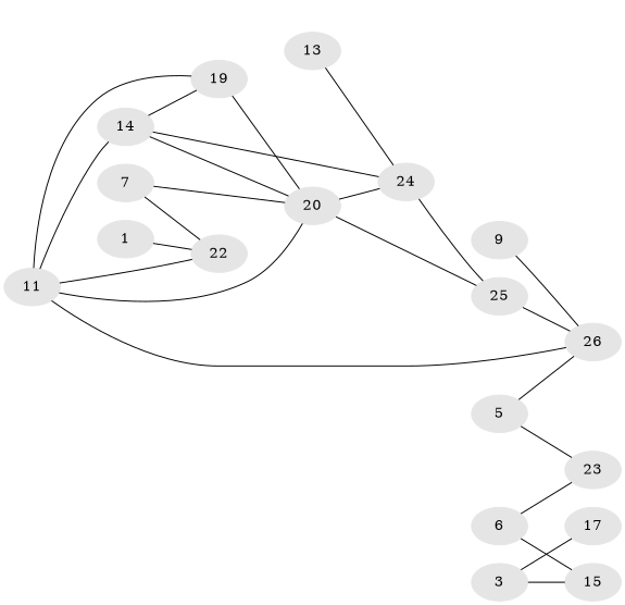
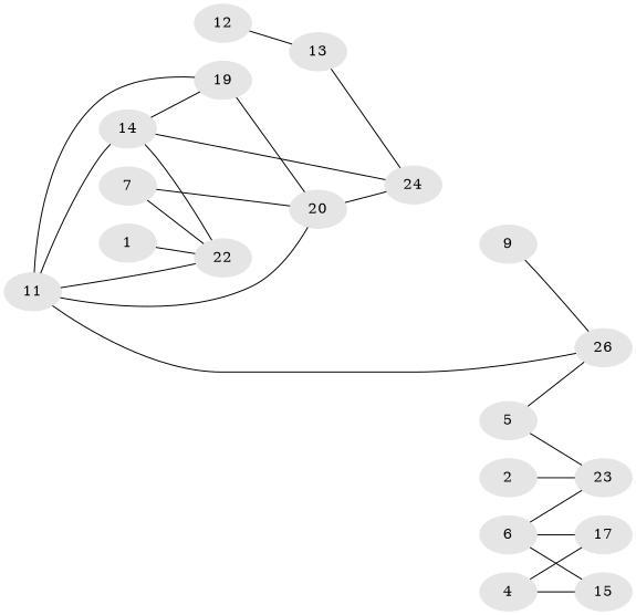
  graph {
    rankdir=LR
    node [color=gray90 style=filled]
    edge [weight=1.0]
    1
    22
+   2
    23
-   4 [label=3]
+   4
    15
    17
    5
    26
    6
    7
    20
    24
-   25
    9
    11
    14
    19
+   12
    13
    1 -- 22
+   2 -- 23
    4 -- 15
    4 -- 17
    5 -- 23
    5 -- 26
    6 -- 23 [weight=2.0]
    6 -- 15
+   6 -- 17
    7 -- 22
    7 -- 20 [weight=2.0]
    20 -- 24
-   20 -- 25
-   24 -- 25
-   25 -- 26
    9 -- 26
    11 -- 22
    11 -- 26
    11 -- 20
    11 -- 14
    11 -- 19
-   14 -- 20
+   14 -- 22
    14 -- 24
    14 -- 19
    19 -- 20
+   12 -- 13
    13 -- 24
  }
